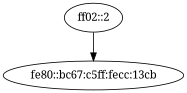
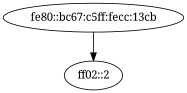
  digraph {
    fontname="Noto Serif"
    node [activity_score=0.10 degree=1 total_connections=1 fontname="Noto Serif"]
    "fe80::bc67:c5ff:fecc:13cb" [in_degree=0 out_degree=1]
    "ff02::2" [in_degree=1 out_degree=0]
-   "ff02::2" -> "fe80::bc67:c5ff:fecc:13cb" [conn_state_other=1.00 conn_state_partial=0.00 conn_state_rejected_reset=0.00 conn_state_successful=0.00 conn_state_suspicious=0.00 dst_port_type=0.00 history_length=0.10 local_orig=1.00 local_resp=0.00 orig_bytes=0.25 orig_ip_bytes=0.39 orig_pkts=0.12 protocol_ICMP=1.00 protocol_TCP=0.00 protocol_UDP=0.00 protocol_UNKNOWN=0.00 resp_bytes=0.00 resp_ip_bytes=0.00 resp_pkts=0.00 service_DNS=0.00 service_FTP=0.00 service_HTTP=0.00 service_SSH=0.00 service_UNKNOWN=1.00 src_port_type=0.00 timestamp_cos=-0.81 timestamp_sin=-0.59 fontname="Noto Serif"]
+   "fe80::bc67:c5ff:fecc:13cb" -> "ff02::2" [conn_state_other=1.00 conn_state_partial=0.00 conn_state_rejected_reset=0.00 conn_state_successful=0.00 conn_state_suspicious=0.00 dst_port_type=0.00 history_length=0.10 local_orig=1.00 local_resp=0.00 orig_bytes=0.25 orig_ip_bytes=0.39 orig_pkts=0.12 protocol_ICMP=1.00 protocol_TCP=0.00 protocol_UDP=0.00 protocol_UNKNOWN=0.00 resp_bytes=0.00 resp_ip_bytes=0.00 resp_pkts=0.00 service_DNS=0.00 service_FTP=0.00 service_HTTP=0.00 service_SSH=0.00 service_UNKNOWN=1.00 src_port_type=0.00 timestamp_cos=-0.81 timestamp_sin=-0.59 fontname="Noto Serif"]
  }
